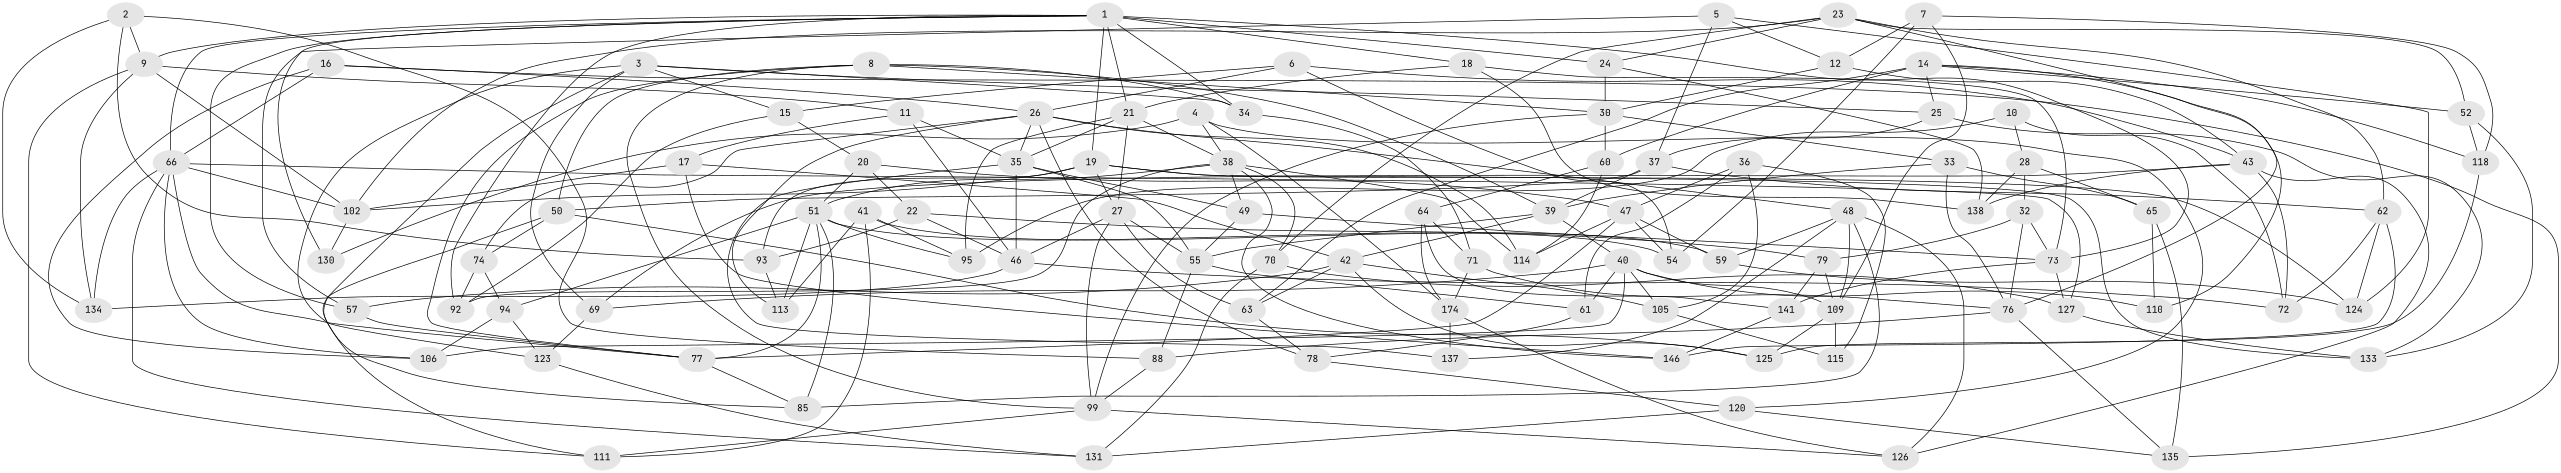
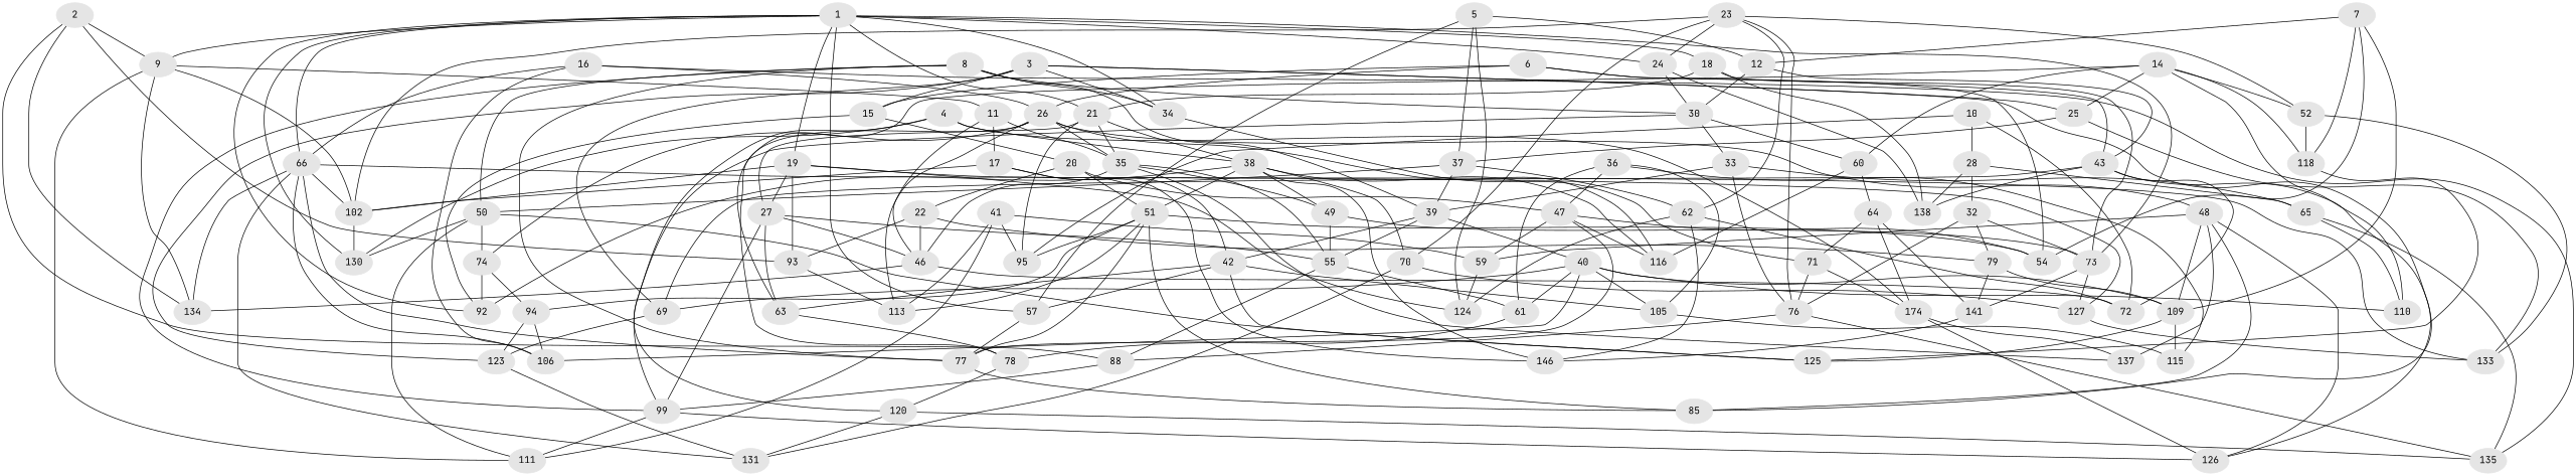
  graph {
    fontname="JetBrains Mono"
    node [color=gray90 fontname="JetBrains Mono" style=filled]
    edge [fontname="JetBrains Mono"]
    1 [super="+13+82"]
    9 [super="+31"]
    18
    19 [super="+136"]
    21 [super="+86"]
    24
    34
    57
    66 [super="+83+142"]
    73 [super="+122"]
    92
    130
    134
    11
    102 [super="+112"]
    111
    138
    93
    124
    27 [super="+29"]
    133
    38 [super="+75+132+140"]
    95
    35 [super="+68+89"]
    30 [super="+44"]
    71
    77 [super="+144"]
    106
    127
    131
    141
    2
    88
    99 [super="+100"]
    113
    3 [super="+103"]
    15
    25
    69
    85
    123
    20
    37 [super="+145"]
    146
    51 [super="+53+87"]
    70
-   114
+   114 [label=116]
    49
    4
    n50 [label=174 super="+128"]
    120
    137
    126
    135
    5
    12
    43 [super="+107"]
    39 [super="+96"]
    50 [super="+67"]
    62 [super="+80"]
    6
    26 [super="+97"]
    54
    48 [super="+84"]
    74
    78
    72
    7
    109 [super="+119+116"]
    118
    115
    125
    8 [super="+58"]
    60
    33
    42 [super="+56"]
    55 [super="+101"]
    40 [super="+45"]
    17
    46 [super="+98"]
    63
    10
    28
    32
    65
    14 [super="+139"]
    52
    110
    64
    22
    47 [super="+129"]
    16
    105
    79
    59
    94
    23 [super="+143"]
    76 [super="+91"]
    61
    36
    41
    1 -- 9
    1 -- 18
    1 -- 19
    1 -- 21 [weight=2]
    1 -- 24
    1 -- 34
    1 -- 57
    1 -- 66
    1 -- 73
    1 -- 92
    1 -- 130
    9 -- 134
    9 -- 11
    9 -- 102
    9 -- 111
    18 -- 21
    18 -- 73
    18 -- 138
    19 -- 102
    19 -- 93
    19 -- 124
    19 -- 27
    19 -- 133
    21 -- 27
    21 -- 38
    21 -- 95
    21 -- 35
    24 -- 138
    24 -- 30
    34 -- 71
    57 -- 77
    66 -- 134
    66 -- 102
    66 -- 77
    66 -- 106
    66 -- 127
    66 -- 131
    73 -- 127
    73 -- 141
    11 -- 35
    11 -- 17
    11 -- 46
    102 -- 130
    93 -- 113
    27 -- 99
    27 -- 55
    27 -- 46
    27 -- 63
    38 -- 92
    38 -- 146
    38 -- 51
    38 -- 70
    38 -- 114
    38 -- 49
    35 -- 49
    35 -- 137
    35 -- 55
    35 -- 46
    30 -- 99
    30 -- 60
    30 -- 33
    71 -- n50
    71 -- 76
    77 -- 85
    127 -- 133
    141 -- 146
    2 -- 9
    2 -- 134
    2 -- 93
    2 -- 88
    88 -- 99
    99 -- 111
    99 -- 126
    3 -- 34
    3 -- 15
    3 -- 25
    3 -- 69
    3 -- 85
    3 -- 123
    15 -- 92
    15 -- 20
    25 -- 133
    25 -- 37
    69 -- 123
    123 -- 131
    20 -- 51
    20 -- 22
    20 -- 47
    37 -- 39
    37 -- 50
    37 -- 62 [weight=2]
    51 -- 95
    51 -- 77
    51 -- 113
    51 -- 85
    51 -- 54
    51 -- 94
    70 -- 127
    70 -- 131
    49 -- 73
    49 -- 55
    4 -- 130
    4 -- 38
    4 -- n50
    4 -- 120
    n50 -- 137 [weight=2]
    n50 -- 126
    120 -- 131
    120 -- 135
    5 -- 57
    5 -- 124
    5 -- 37
    5 -- 12
    12 -- 30
    12 -- 43
    43 -- 138
    43 -- 69
    43 -- 126
    43 -- 72
    39 -- 42
    39 -- 55
    39 -- 40
+   50 -- 130
    50 -- 111
    50 -- 74
    50 -- 125
    62 -- 124
    62 -- 146
    62 -- 72
    6 -- 15
    6 -- 43
    6 -- 26
    6 -- 54
    26 -- 35
    26 -- 113
    26 -- 114
    26 -- 48
    26 -- 74
    26 -- 78
    48 -- 85
    48 -- 137
    48 -- 126
    48 -- 109
    48 -- 59
    74 -- 92
    74 -- 94
    78 -- 120
    7 -- 12
    7 -- 54
    7 -- 109
    7 -- 118
    109 -- 115 [weight=2]
    109 -- 125
    118 -- 125
    8 -- 34
    8 -- 30
    8 -- 77
    8 -- 99
    8 -- 39
    8 -- 50
    60 -- 114
    60 -- 64
    33 -- 39
    33 -- 65
    33 -- 76
    42 -- 57
    42 -- 125
    42 -- 63
    42 -- 105
    55 -- 88
    55 -- 61
    40 -- 106
    40 -- 69
    40 -- 109
    40 -- 110
    40 -- 105 [weight=2]
    40 -- 61
    17 -- 102
    17 -- 146
    17 -- 42
    46 -- 134
    46 -- 72
    63 -- 78
    10 -- 95
    10 -- 72
    10 -- 28
    28 -- 138
    28 -- 32
    28 -- 65
    32 -- 73
    32 -- 79
    32 -- 76
    65 -- 135
    65 -- 110
    14 -- 25
    14 -- 118
    14 -- 60
    14 -- 63
    14 -- 52
    14 -- 110
    52 -- 133
    52 -- 118
    64 -- 71
    64 -- 141
    64 -- n50
    22 -- 93
    22 -- 46
    22 -- 79
    47 -- 77
    47 -- 114
    47 -- 54
    47 -- 59
    16 -- 66
    16 -- 106
    16 -- 135
    16 -- 26
    105 -- 115
    79 -- 141
    79 -- 109
    59 -- 124
    94 -- 106
    94 -- 123
    23 -- 24
    23 -- 102
    23 -- 70
    23 -- 62
    23 -- 52
    23 -- 76
    76 -- 88
    76 -- 135
    61 -- 78
    36 -- 115
    36 -- 47
    36 -- 105
    36 -- 61
    41 -- 111
    41 -- 95
    41 -- 113
    41 -- 59
  }
